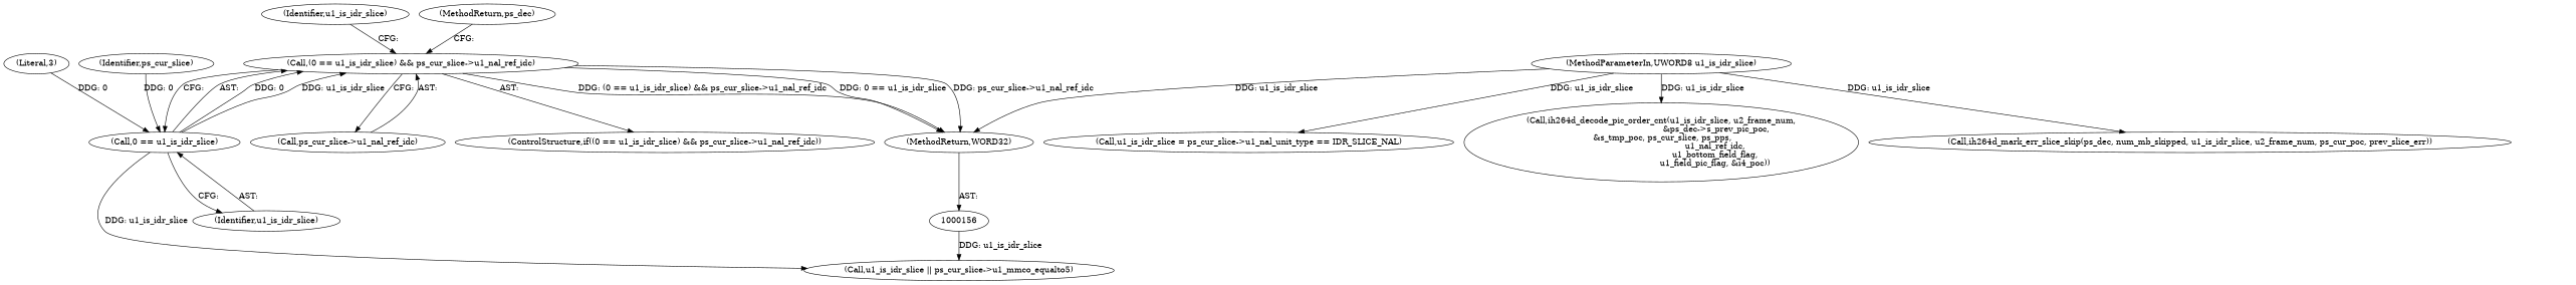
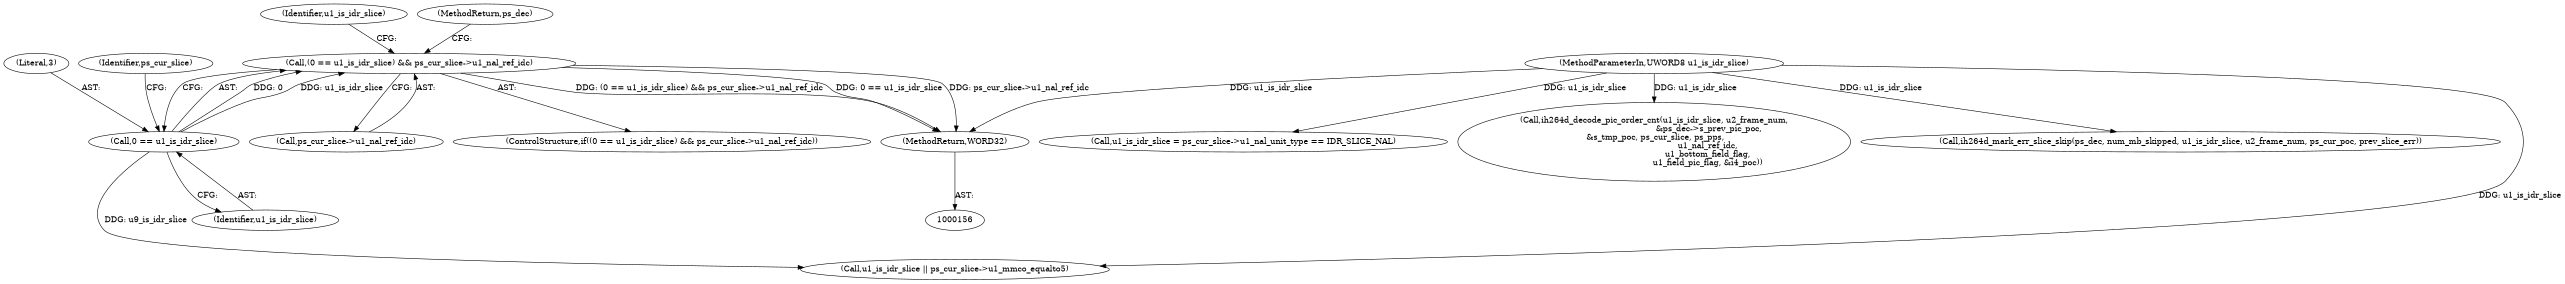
  digraph {
    n1 [label="(Call,(0 == u1_is_idr_slice) && ps_cur_slice->u1_nal_ref_idc)"]
    n2 [label="(Call,0 == u1_is_idr_slice)"]
    n3 [label="(Call,ps_cur_slice->u1_nal_ref_idc)"]
    n4 [label="(MethodReturn,WORD32)"]
    n5 [label="(ControlStructure,if((0 == u1_is_idr_slice) && ps_cur_slice->u1_nal_ref_idc))"]
    n6 [label="(Identifier,u1_is_idr_slice)"]
    n7 [label="(Call,u1_is_idr_slice || ps_cur_slice->u1_mmco_equalto5)"]
    1000156
    n9 [label="(MethodParameterIn,UWORD8 u1_is_idr_slice)"]
    n10 [label="(Call,u1_is_idr_slice = ps_cur_slice->u1_nal_unit_type == IDR_SLICE_NAL)"]
    n11 [label="(Call,ih264d_decode_pic_order_cnt(u1_is_idr_slice, u2_frame_num,\n                                           &ps_dec->s_prev_pic_poc,\n &s_tmp_poc, ps_cur_slice, ps_pps,\n                                          u1_nal_ref_idc,\n                                          u1_bottom_field_flag,\n                                          u1_field_pic_flag, &i4_poc))"]
    n12 [label="(Call,ih264d_mark_err_slice_skip(ps_dec, num_mb_skipped, u1_is_idr_slice, u2_frame_num, ps_cur_poc, prev_slice_err))"]
    n13 [label="(Literal,3)"]
    n14 [label="(Identifier,ps_cur_slice)"]
    n15 [label="(Identifier,u1_is_idr_slice)"]
    n16 [label="(MethodReturn,ps_dec)"]
    n1 -> n2 [label="CFG: "]
    n1 -> n3 [label="CFG: "]
    n1 -> n4 [label="DDG: (0 == u1_is_idr_slice) && ps_cur_slice->u1_nal_ref_idc"]
    n1 -> n4 [label="DDG: 0 == u1_is_idr_slice"]
    n1 -> n4 [label="DDG: ps_cur_slice->u1_nal_ref_idc"]
    n1 -> n5 [label="AST: "]
    n2 -> n1 [label="AST: "]
    n2 -> n1 [label="DDG: 0"]
    n2 -> n1 [label="DDG: u1_is_idr_slice"]
    n2 -> n6 [label="CFG: "]
-   n2 -> n7 [label="DDG: u1_is_idr_slice"]
+   n2 -> n7 [label="DDG: u9_is_idr_slice"]
    n3 -> n1 [label="AST: "]
    n4 -> 1000156 [label="AST: "]
    n6 -> n2 [label="AST: "]
    n9 -> n4 [label="DDG: u1_is_idr_slice"]
-   1000156 -> n7 [label="DDG: u1_is_idr_slice"]
+   n9 -> n7 [label="DDG: u1_is_idr_slice"]
    n9 -> n10 [label="DDG: u1_is_idr_slice"]
    n9 -> n11 [label="DDG: u1_is_idr_slice"]
    n9 -> n12 [label="DDG: u1_is_idr_slice"]
-   n13 -> n2 [label="DDG: 0"]
-   n14 -> n2 [label="DDG: 0"]
+   n13 -> n2 [label="AST: "]
+   n14 -> n2 [label="CFG: "]
    n15 -> n1 [label="CFG: "]
    n16 -> n1 [label="CFG: "]
  }
